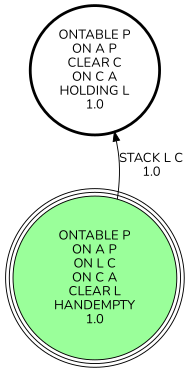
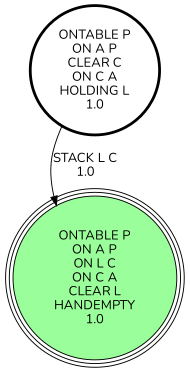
  digraph {
    fontname=Nunito
    node [shape=circle fontname=Nunito]
    "ONTABLE P\nON A P\nCLEAR C\nON C A\nHOLDING L\n1.0\n" [penwidth=3]
    "ONTABLE P\nON A P\nON L C\nON C A\nCLEAR L\nHANDEMPTY\n1.0\n" [fillcolor=palegreen1 peripheries=3 style=filled]
-   "ONTABLE P\nON A P\nON L C\nON C A\nCLEAR L\nHANDEMPTY\n1.0\n" -> "ONTABLE P\nON A P\nCLEAR C\nON C A\nHOLDING L\n1.0\n" [label="STACK L C\n1.0\n" fontname=Nunito]
+   "ONTABLE P\nON A P\nCLEAR C\nON C A\nHOLDING L\n1.0\n" -> "ONTABLE P\nON A P\nON L C\nON C A\nCLEAR L\nHANDEMPTY\n1.0\n" [label="STACK L C\n1.0\n" fontname=Nunito]
  }
